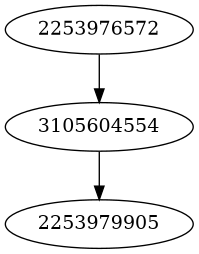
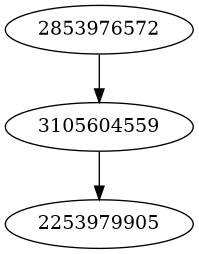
  strict digraph {
-   2253976572
-   3105604554
+   2253976572 [label=2853976572]
+   3105604554 [label=3105604559]
    2253979905
    2253976572 -> 3105604554
    3105604554 -> 2253979905
  }
